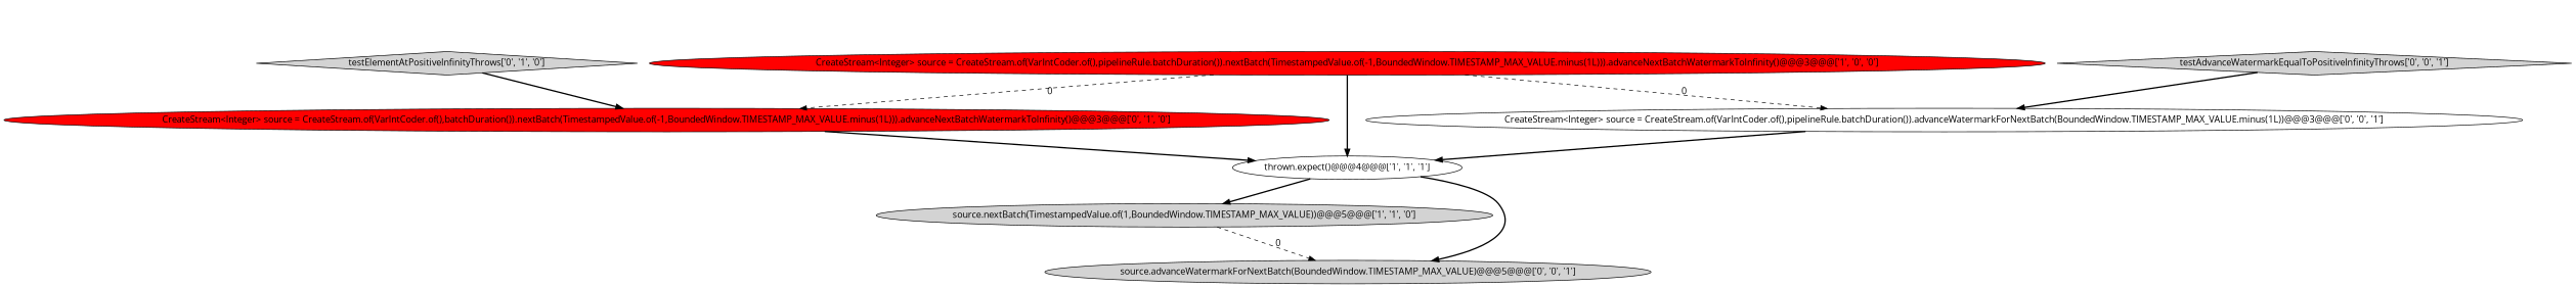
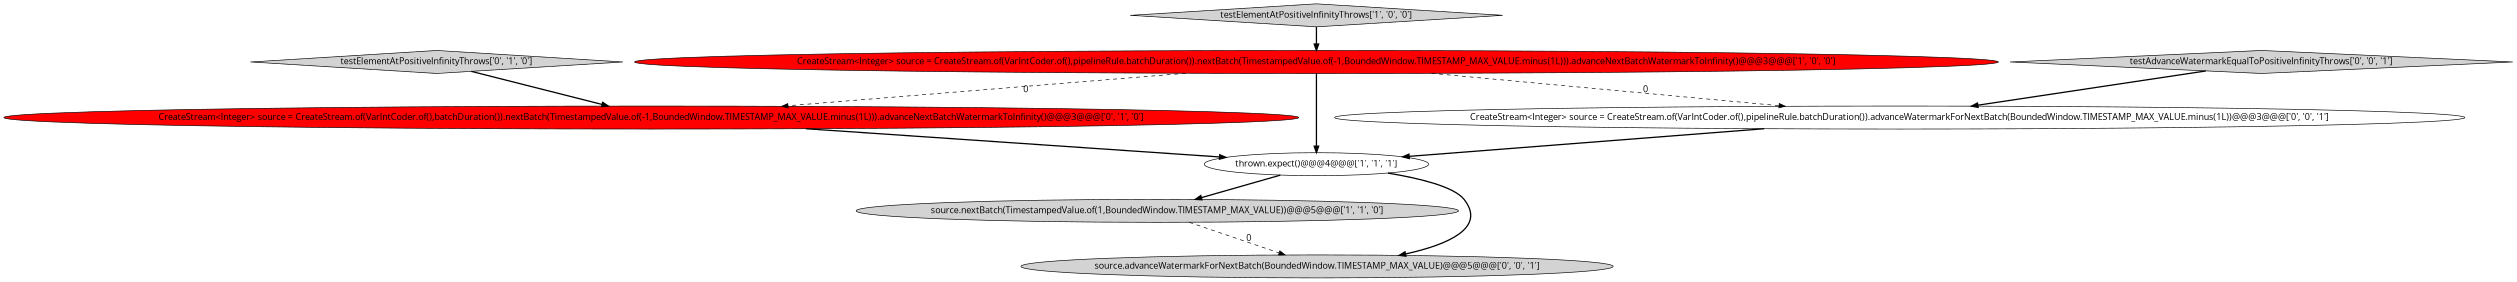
  digraph {
    fontname="Open Sans"
    node [fillcolor=lightgray shape=ellipse style=filled fontname="Open Sans"]
    edge [style=bold fontname="Open Sans"]
    n1 [label="source.nextBatch(TimestampedValue.of(1,BoundedWindow.TIMESTAMP_MAX_VALUE))@@@5@@@['1', '1', '0']"]
    n2 [label="source.advanceWatermarkForNextBatch(BoundedWindow.TIMESTAMP_MAX_VALUE)@@@5@@@['0', '0', '1']"]
+   n3 [label="testElementAtPositiveInfinityThrows['1', '0', '0']" shape=diamond]
    n4 [fillcolor=red label="CreateStream<Integer> source = CreateStream.of(VarIntCoder.of(),pipelineRule.batchDuration()).nextBatch(TimestampedValue.of(-1,BoundedWindow.TIMESTAMP_MAX_VALUE.minus(1L))).advanceNextBatchWatermarkToInfinity()@@@3@@@['1', '0', '0']"]
    n5 [fillcolor=red label="CreateStream<Integer> source = CreateStream.of(VarIntCoder.of(),batchDuration()).nextBatch(TimestampedValue.of(-1,BoundedWindow.TIMESTAMP_MAX_VALUE.minus(1L))).advanceNextBatchWatermarkToInfinity()@@@3@@@['0', '1', '0']"]
    n6 [fillcolor=white label="CreateStream<Integer> source = CreateStream.of(VarIntCoder.of(),pipelineRule.batchDuration()).advanceWatermarkForNextBatch(BoundedWindow.TIMESTAMP_MAX_VALUE.minus(1L))@@@3@@@['0', '0', '1']"]
    n7 [fillcolor=white label="thrown.expect()@@@4@@@['1', '1', '1']"]
    n8 [label="testAdvanceWatermarkEqualToPositiveInfinityThrows['0', '0', '1']" shape=diamond]
    n9 [label="testElementAtPositiveInfinityThrows['0', '1', '0']" shape=diamond]
    n1 -> n2 [label=0 style=dashed]
+   n3 -> n4
    n4 -> n5 [label=0 style=dashed]
    n4 -> n6 [label=0 style=dashed]
    n4 -> n7
    n5 -> n7
    n6 -> n7
    n7 -> n1
    n7 -> n2
    n8 -> n6
    n9 -> n5
  }
